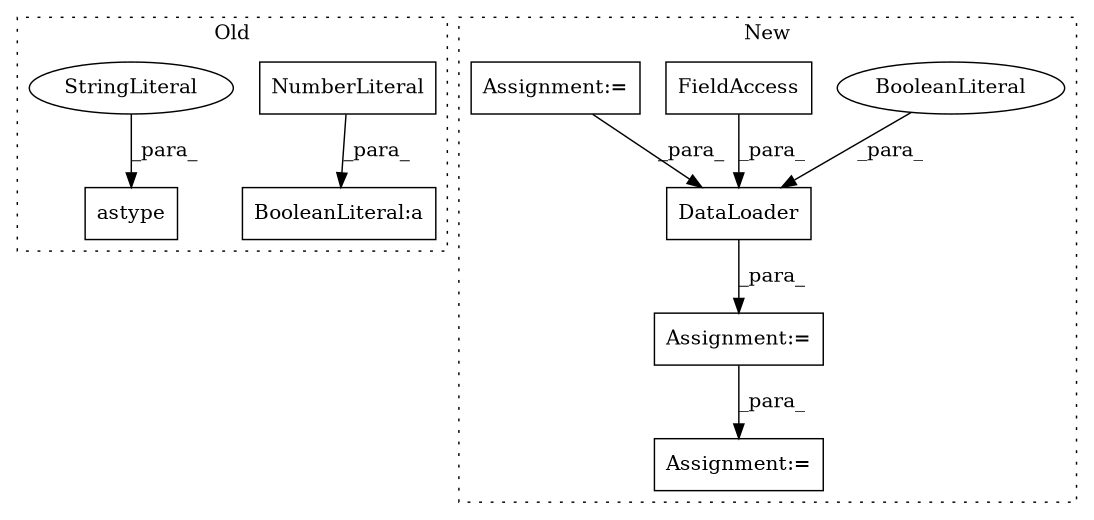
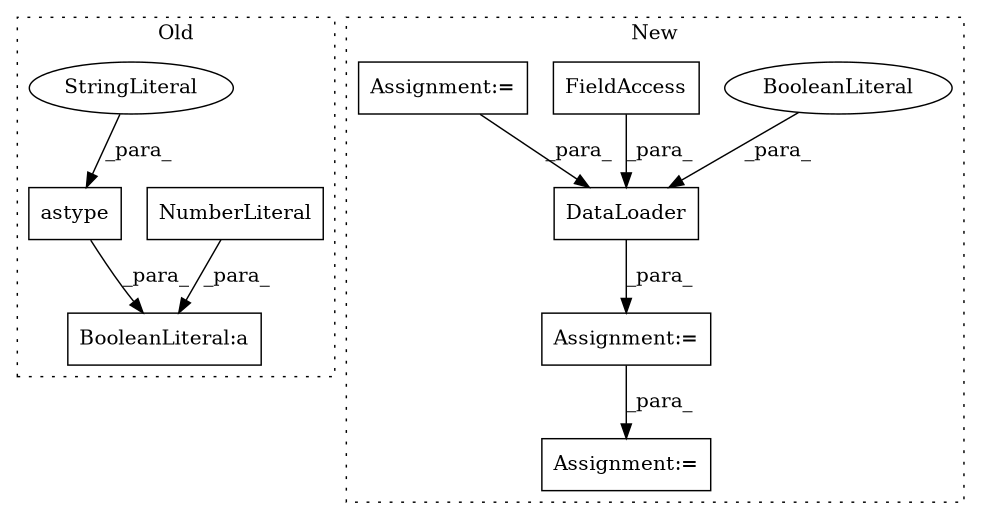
  digraph {
    node [a=7 l=3 shape=box]
    n1 [a=32 l="7,1" label=astype s="6413,6429"]
    n2 [a=27 label="BooleanLiteral:a" s=6430]
    n3 [a=34 label=NumberLiteral s=6433]
    n4 [a=45 l=9 label=StringLiteral s=6420 shape=ellipse]
    n5 [a=32 l="11,1" label=DataLoader s="6371,6420"]
    n6 [a=9 l=4 label=BooleanLiteral s=6416 shape=ellipse]
    n7 [a=22 l=23 label=FieldAccess s=6392]
    n8 [l=1 label="Assignment:=" s=6308]
    n9 [l=1 label="Assignment:=" s=6370]
    n10 [l="73,2" label="Assignment:=" s="6571,6679"]
    subgraph cluster_1 {
      label=Old
      style=dotted
      n1
      n2
      n3
      n4
    }
    subgraph cluster_2 {
      label=New
      style=dotted
      n5
      n6
      n7
      n8
      n9
      n10
    }
+   n1 -> n2 [label=_para_]
    n3 -> n2 [label=_para_]
    n4 -> n1 [label=_para_]
    n5 -> n9 [label=_para_]
    n6 -> n5 [label=_para_]
    n7 -> n5 [label=_para_]
    n8 -> n5 [label=_para_]
    n9 -> n10 [label=_para_]
  }
